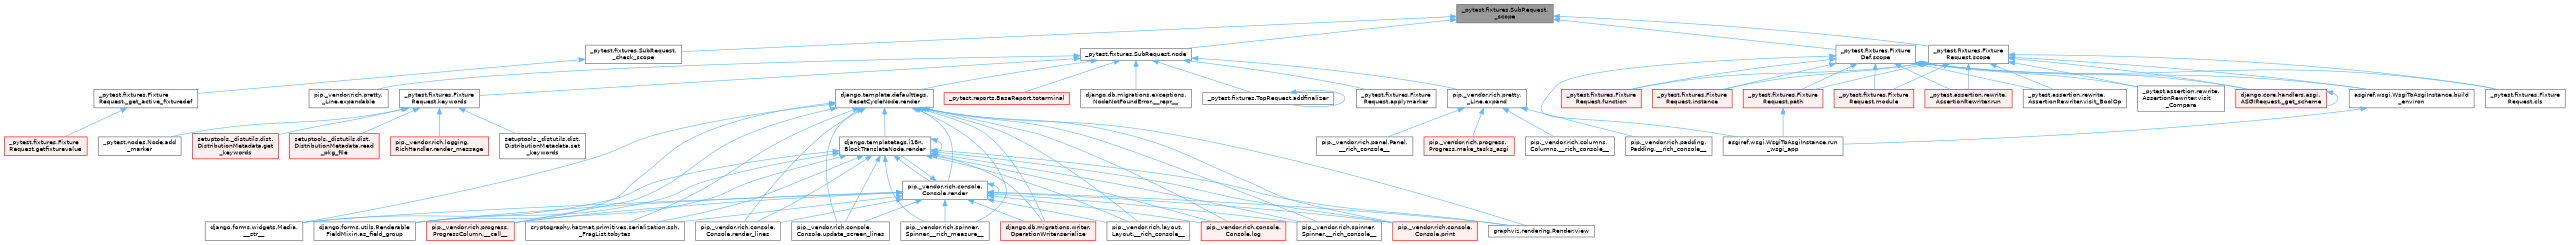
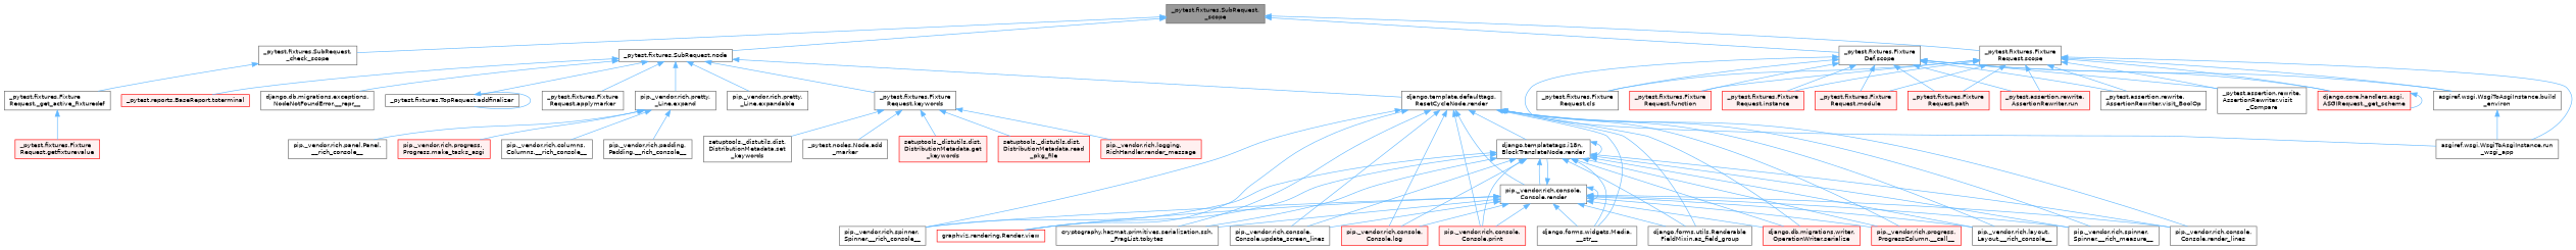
  digraph {
    rankdir=TB
    node [color=grey40 fillcolor=white fontname=Helvetica fontsize=10 shape=box style=filled]
    edge [color=steelblue1 dir=back fontname=Helvetica fontsize=10 labelfontname=Helvetica labelfontsize=10 style=solid]
    n1 [color=gray40 fillcolor=grey60 fontcolor=black height=0.2 label="_pytest.fixtures.SubRequest.\l_scope" width=0.4]
    n2 [height=0.2 label="_pytest.fixtures.SubRequest.\l_check_scope" width=0.4]
    n3 [height=0.2 label="_pytest.fixtures.SubRequest.node" width=0.4]
    n4 [height=0.2 label="_pytest.fixtures.Fixture\lDef.scope" width=0.4]
    n5 [height=0.2 label="_pytest.fixtures.Fixture\lRequest.scope" width=0.4]
    n6 [height=0.2 label="_pytest.fixtures.Fixture\lRequest._get_active_fixturedef" width=0.4]
    n7 [height=0.2 label="django.db.migrations.exceptions.\lNodeNotFoundError.__repr__" width=0.4]
    n8 [height=0.2 label="_pytest.fixtures.TopRequest.addfinalizer" width=0.4]
    n9 [height=0.2 label="_pytest.fixtures.Fixture\lRequest.applymarker" width=0.4]
    n10 [height=0.2 label="pip._vendor.rich.pretty.\l_Line.expand" width=0.4]
    n11 [height=0.2 label="pip._vendor.rich.pretty.\l_Line.expandable" width=0.4]
    n12 [height=0.2 label="_pytest.fixtures.Fixture\lRequest.keywords" width=0.4]
    n13 [height=0.2 label="django.template.defaulttags.\lResetCycleNode.render" width=0.4]
    n14 [color=red fillcolor="#FFF0F0" height=0.2 label="_pytest.reports.BaseReport.toterminal" width=0.4]
    n15 [color=red fillcolor="#FFF0F0" height=0.2 label="django.core.handlers.asgi.\lASGIRequest._get_scheme" width=0.4]
    n16 [height=0.2 label="asgiref.wsgi.WsgiToAsgiInstance.build\l_environ" width=0.4]
    n17 [height=0.2 label="asgiref.wsgi.WsgiToAsgiInstance.run\l_wsgi_app" width=0.4]
    n18 [height=0.2 label="_pytest.fixtures.Fixture\lRequest.cls" width=0.4]
    n19 [color=red fillcolor="#FFF0F0" height=0.2 label="_pytest.fixtures.Fixture\lRequest.function" width=0.4]
    n20 [color=red fillcolor="#FFF0F0" height=0.2 label="_pytest.fixtures.Fixture\lRequest.instance" width=0.4]
    n21 [color=red fillcolor="#FFF0F0" height=0.2 label="_pytest.fixtures.Fixture\lRequest.module" width=0.4]
    n22 [color=red fillcolor="#FFF0F0" height=0.2 label="_pytest.fixtures.Fixture\lRequest.path" width=0.4]
    n23 [color=red fillcolor="#FFF0F0" height=0.2 label="_pytest.assertion.rewrite.\lAssertionRewriter.run" width=0.4]
    n24 [height=0.2 label="_pytest.assertion.rewrite.\lAssertionRewriter.visit_BoolOp" width=0.4]
    n25 [height=0.2 label="_pytest.assertion.rewrite.\lAssertionRewriter.visit\l_Compare" width=0.4]
    n26 [color=red fillcolor="#FFF0F0" height=0.2 label="_pytest.fixtures.Fixture\lRequest.getfixturevalue" width=0.4]
    n27 [height=0.2 label="pip._vendor.rich.columns.\lColumns.__rich_console__" width=0.4]
    n28 [height=0.2 label="pip._vendor.rich.padding.\lPadding.__rich_console__" width=0.4]
    n29 [height=0.2 label="pip._vendor.rich.panel.Panel.\l__rich_console__" width=0.4]
    n30 [color=red fillcolor="#FFF0F0" height=0.2 label="pip._vendor.rich.progress.\lProgress.make_tasks_asgi" width=0.4]
    n31 [height=0.2 label="_pytest.nodes.Node.add\l_marker" width=0.4]
    n32 [color=red fillcolor="#FFF0F0" height=0.2 label="setuptools._distutils.dist.\lDistributionMetadata.get\l_keywords" width=0.4]
    n33 [color=red fillcolor="#FFF0F0" height=0.2 label="setuptools._distutils.dist.\lDistributionMetadata.read\l_pkg_file" width=0.4]
    n34 [color=red fillcolor="#FFF0F0" height=0.2 label="pip._vendor.rich.logging.\lRichHandler.render_message" width=0.4]
    n35 [height=0.2 label="setuptools._distutils.dist.\lDistributionMetadata.set\l_keywords" width=0.4]
    n36 [color=red fillcolor="#FFF0F0" height=0.2 label="pip._vendor.rich.progress.\lProgressColumn.__call__" width=0.4]
    n37 [height=0.2 label="pip._vendor.rich.layout.\lLayout.__rich_console__" width=0.4]
    n38 [height=0.2 label="pip._vendor.rich.spinner.\lSpinner.__rich_console__" width=0.4]
    n39 [height=0.2 label="pip._vendor.rich.spinner.\lSpinner.__rich_measure__" width=0.4]
    n40 [height=0.2 label="django.forms.widgets.Media.\l__str__" width=0.4]
    n41 [height=0.2 label="django.forms.utils.Renderable\lFieldMixin.as_field_group" width=0.4]
    n42 [color=red fillcolor="#FFF0F0" height=0.2 label="pip._vendor.rich.console.\lConsole.log" width=0.4]
    n43 [color=red fillcolor="#FFF0F0" height=0.2 label="pip._vendor.rich.console.\lConsole.print" width=0.4]
    n44 [height=0.2 label="django.templatetags.i18n.\lBlockTranslateNode.render" width=0.4]
    n45 [height=0.2 label="pip._vendor.rich.console.\lConsole.render" width=0.4]
    n46 [height=0.2 label="pip._vendor.rich.console.\lConsole.render_lines" width=0.4]
    n47 [color=red fillcolor="#FFF0F0" height=0.2 label="django.db.migrations.writer.\lOperationWriter.serialize" width=0.4]
    n48 [height=0.2 label="cryptography.hazmat.primitives.serialization.ssh.\l_FragList.tobytes" width=0.4]
    n49 [height=0.2 label="pip._vendor.rich.console.\lConsole.update_screen_lines" width=0.4]
-   n50 [height=0.2 label="graphviz.rendering.Render.view" width=0.4]
+   n50 [color=red height=0.2 label="graphviz.rendering.Render.view" width=0.4]
    n1 -> n2
    n1 -> n3
    n1 -> n4
    n1 -> n5
    n2 -> n6
    n3 -> n7
    n3 -> n8
    n3 -> n9
    n3 -> n10
    n3 -> n11
    n3 -> n12
    n3 -> n13
    n3 -> n14
    n4 -> n15
    n4 -> n16
    n4 -> n17
    n4 -> n18
    n4 -> n19
    n4 -> n20
    n4 -> n21
    n4 -> n22
    n4 -> n23
    n4 -> n24
    n4 -> n25
    n5 -> n15
    n5 -> n16
-   n22 -> n17
+   n5 -> n17
    n5 -> n18
    n5 -> n19
    n5 -> n20
    n5 -> n21
    n5 -> n22
    n5 -> n23
    n5 -> n24
    n5 -> n25
    n6 -> n26
    n8 -> n8
    n10 -> n27
    n10 -> n28
    n10 -> n29
    n10 -> n30
    n12 -> n31
    n12 -> n32
    n12 -> n33
    n12 -> n34
    n12 -> n35
    n13 -> n36
    n13 -> n37
    n13 -> n38
    n13 -> n39
    n13 -> n40
    n13 -> n41
    n13 -> n42
    n13 -> n43
    n13 -> n44
    n13 -> n45
    n13 -> n46
    n13 -> n47
    n13 -> n48
    n13 -> n49
    n13 -> n50
    n15 -> n15
    n16 -> n17
    n44 -> n36
    n44 -> n37
    n44 -> n38
    n44 -> n39
    n44 -> n40
    n44 -> n41
    n44 -> n42
    n44 -> n43
    n44 -> n44
    n44 -> n45
    n44 -> n46
    n44 -> n47
    n44 -> n48
    n44 -> n49
    n44 -> n50
    n45 -> n36
    n45 -> n37
    n45 -> n38
    n45 -> n39
    n45 -> n40
    n45 -> n41
    n45 -> n42
    n45 -> n43
    n45 -> n44
    n45 -> n45
    n45 -> n46
    n45 -> n47
    n45 -> n48
    n45 -> n49
    n45 -> n50
  }
